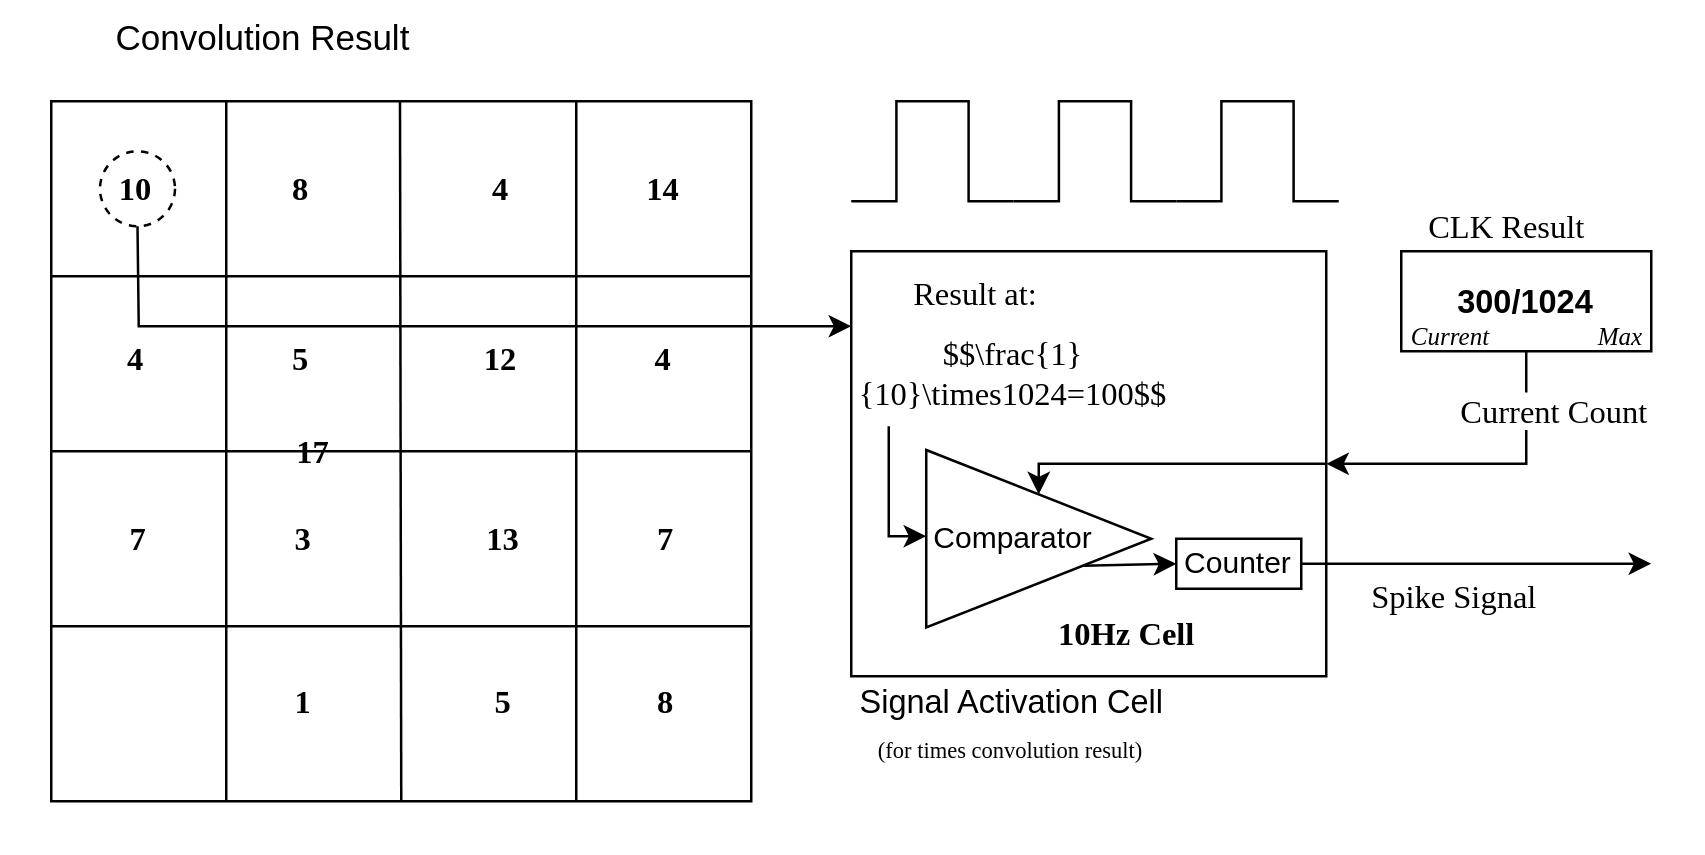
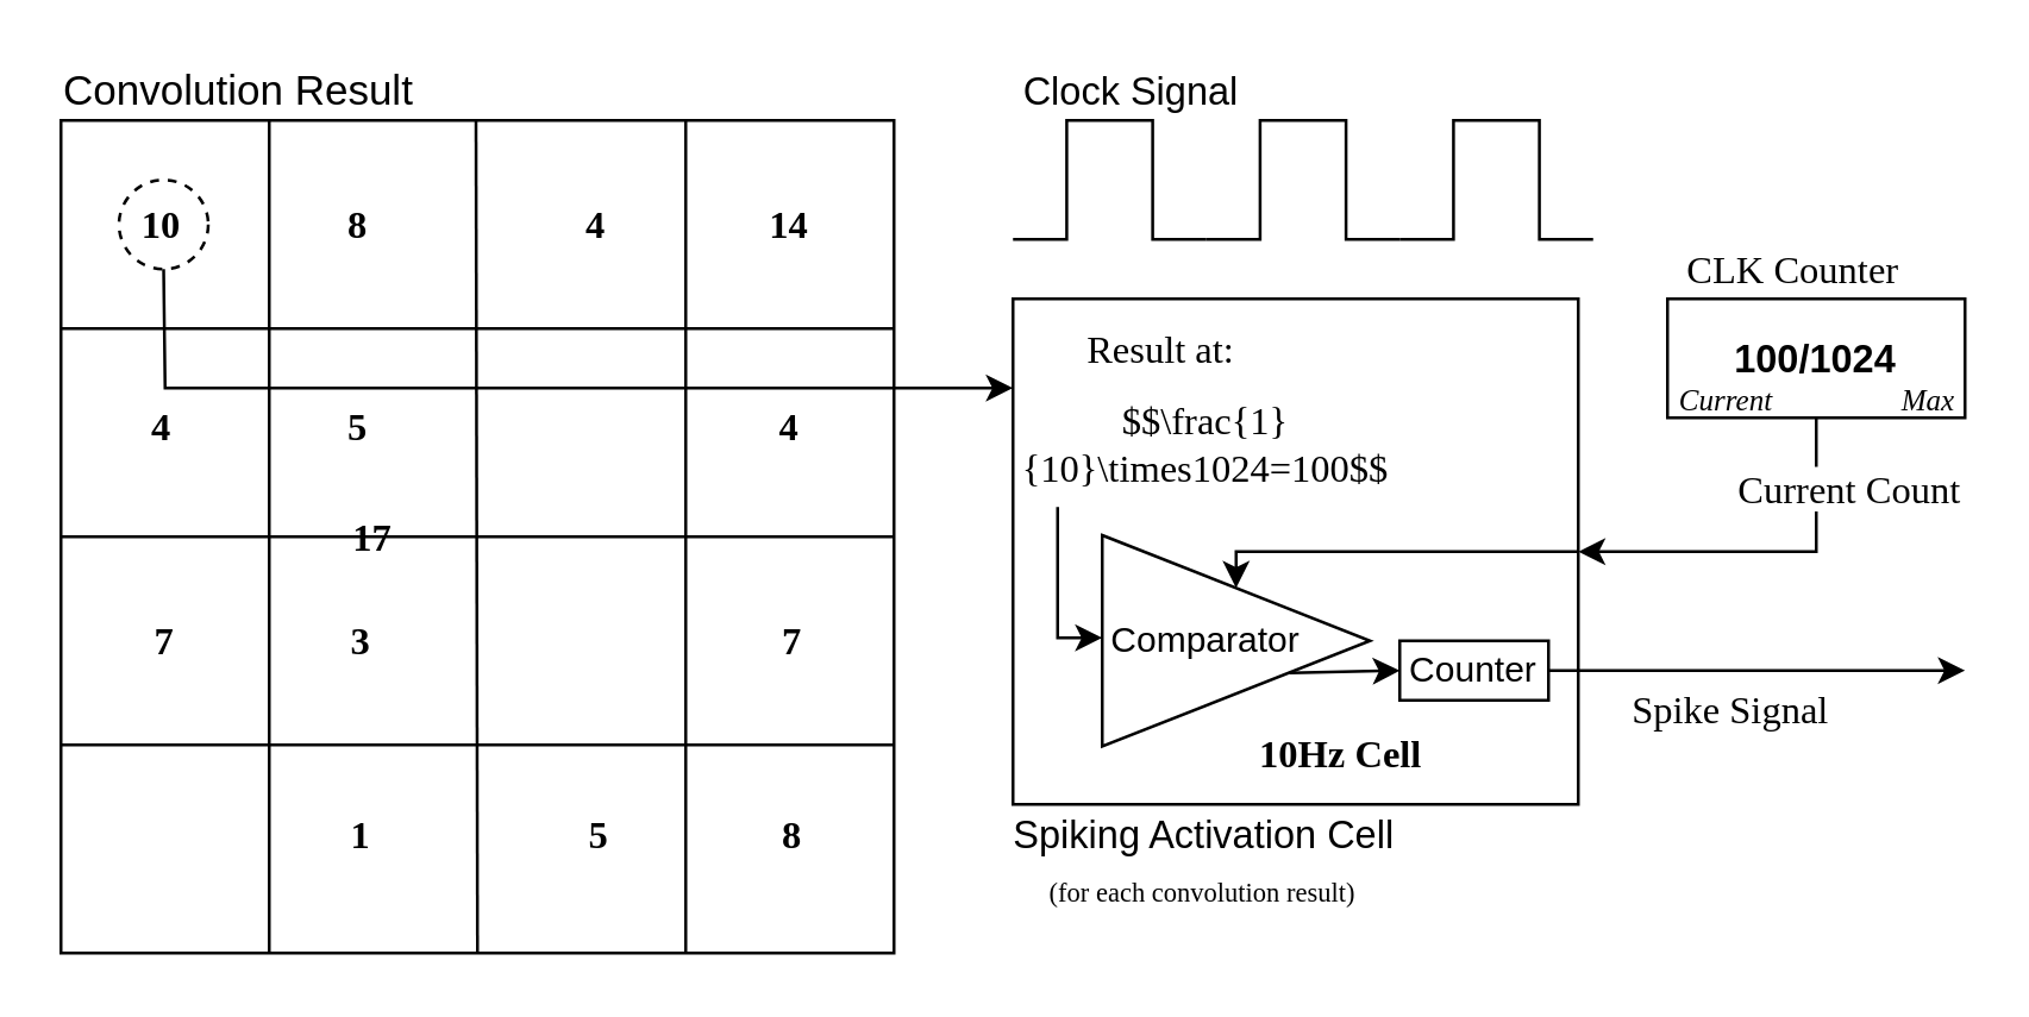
  <mxCell id="0" />
  <mxCell id="1" parent="0" />
  <mxCell id="2" value="" style="rounded=0;whiteSpace=wrap;html=1;fontFamily=Helvetica;fontSize=13;fillColor=none;" parent="1" vertex="1"><mxGeometry x="340" y="100" width="190" height="170" as="geometry" /></mxCell>
  <mxCell id="3" value="" style="whiteSpace=wrap;html=1;aspect=fixed;fillColor=none;" parent="1" vertex="1"><mxGeometry x="20" y="40" width="280" height="280" as="geometry" /></mxCell>
  <mxCell id="4" value="" style="endArrow=none;html=1;exitX=0.25;exitY=1;exitDx=0;exitDy=0;entryX=0.25;entryY=0;entryDx=0;entryDy=0;" parent="1" source="3" target="3" edge="1"><mxGeometry width="50" height="50" relative="1" as="geometry"><mxPoint x="220" y="210" as="sourcePoint" /><mxPoint x="270" y="160" as="targetPoint" /></mxGeometry></mxCell>
  <mxCell id="5" value="" style="endArrow=none;html=1;exitX=0.5;exitY=1;exitDx=0;exitDy=0;entryX=0.25;entryY=0;entryDx=0;entryDy=0;" parent="1" source="3" edge="1"><mxGeometry width="50" height="50" relative="1" as="geometry"><mxPoint x="159.5" y="320" as="sourcePoint" /><mxPoint x="159.5" y="40" as="targetPoint" /></mxGeometry></mxCell>
  <mxCell id="6" value="" style="endArrow=none;html=1;exitX=0.75;exitY=1;exitDx=0;exitDy=0;entryX=0.75;entryY=0;entryDx=0;entryDy=0;" parent="1" source="3" target="3" edge="1"><mxGeometry width="50" height="50" relative="1" as="geometry"><mxPoint x="245" y="320" as="sourcePoint" /><mxPoint x="245" y="40" as="targetPoint" /></mxGeometry></mxCell>
  <mxCell id="7" value="" style="endArrow=none;html=1;entryX=1;entryY=0.75;entryDx=0;entryDy=0;exitX=0;exitY=0.75;exitDx=0;exitDy=0;" parent="1" source="3" target="3" edge="1"><mxGeometry width="50" height="50" relative="1" as="geometry"><mxPoint x="-60" y="270" as="sourcePoint" /><mxPoint x="-10" y="220" as="targetPoint" /></mxGeometry></mxCell>
  <mxCell id="8" value="" style="endArrow=none;html=1;entryX=1;entryY=0.5;entryDx=0;entryDy=0;exitX=0;exitY=0.5;exitDx=0;exitDy=0;" parent="1" source="3" target="3" edge="1"><mxGeometry width="50" height="50" relative="1" as="geometry"><mxPoint x="-40" y="220" as="sourcePoint" /><mxPoint x="10" y="170" as="targetPoint" /></mxGeometry></mxCell>
  <mxCell id="9" value="" style="endArrow=none;html=1;exitX=0;exitY=0.25;exitDx=0;exitDy=0;" parent="1" source="3" edge="1"><mxGeometry width="50" height="50" relative="1" as="geometry"><mxPoint x="150" y="210" as="sourcePoint" /><mxPoint x="300" y="110" as="targetPoint" /></mxGeometry></mxCell>
- <mxCell id="10" value="Convolution Result" style="text;html=1;strokeColor=none;fillColor=none;align=center;verticalAlign=middle;whiteSpace=wrap;rounded=0;fontSize=14;" parent="1" vertex="1"><mxGeometry x="45" y="5" width="120" height="20" as="geometry" /></mxCell>
+ <mxCell id="10" value="Convolution Result" style="text;html=1;strokeColor=none;fillColor=none;align=center;verticalAlign=middle;whiteSpace=wrap;rounded=0;fontSize=14;" parent="1" vertex="1"><mxGeometry x="20" y="20" width="120" height="20" as="geometry" /></mxCell>
  <mxCell id="11" value="10" style="text;html=1;strokeColor=none;fillColor=none;align=center;verticalAlign=middle;whiteSpace=wrap;rounded=0;fontStyle=1;fontFamily=Verdana;fontSize=13;" parent="1" vertex="1"><mxGeometry x="34" y="65" width="40" height="20" as="geometry" /></mxCell>
  <mxCell id="12" value="8" style="text;html=1;strokeColor=none;fillColor=none;align=center;verticalAlign=middle;whiteSpace=wrap;rounded=0;fontStyle=1;fontFamily=Verdana;fontSize=13;" parent="1" vertex="1"><mxGeometry x="100" y="65" width="40" height="20" as="geometry" /></mxCell>
  <mxCell id="13" value="4" style="text;html=1;strokeColor=none;fillColor=none;align=center;verticalAlign=middle;whiteSpace=wrap;rounded=0;fontStyle=1;fontFamily=Verdana;fontSize=13;" parent="1" vertex="1"><mxGeometry x="180" y="65" width="40" height="20" as="geometry" /></mxCell>
  <mxCell id="14" value="14" style="text;html=1;strokeColor=none;fillColor=none;align=center;verticalAlign=middle;whiteSpace=wrap;rounded=0;fontStyle=1;fontFamily=Verdana;fontSize=13;" parent="1" vertex="1"><mxGeometry x="245" y="65" width="40" height="20" as="geometry" /></mxCell>
  <mxCell id="15" value="4" style="text;html=1;strokeColor=none;fillColor=none;align=center;verticalAlign=middle;whiteSpace=wrap;rounded=0;fontStyle=1;fontFamily=Verdana;fontSize=13;" parent="1" vertex="1"><mxGeometry x="34" y="133" width="40" height="20" as="geometry" /></mxCell>
  <mxCell id="16" value="5" style="text;html=1;strokeColor=none;fillColor=none;align=center;verticalAlign=middle;whiteSpace=wrap;rounded=0;fontStyle=1;fontFamily=Verdana;fontSize=13;" parent="1" vertex="1"><mxGeometry x="100" y="133" width="40" height="20" as="geometry" /></mxCell>
- <mxCell id="17" value="12" style="text;html=1;strokeColor=none;fillColor=none;align=center;verticalAlign=middle;whiteSpace=wrap;rounded=0;fontStyle=1;fontFamily=Verdana;fontSize=13;" parent="1" vertex="1"><mxGeometry x="180" y="133" width="40" height="20" as="geometry" /></mxCell>
  <mxCell id="18" value="4" style="text;html=1;strokeColor=none;fillColor=none;align=center;verticalAlign=middle;whiteSpace=wrap;rounded=0;fontStyle=1;fontFamily=Verdana;fontSize=13;" parent="1" vertex="1"><mxGeometry x="245" y="133" width="40" height="20" as="geometry" /></mxCell>
  <mxCell id="19" value="7" style="text;html=1;strokeColor=none;fillColor=none;align=center;verticalAlign=middle;whiteSpace=wrap;rounded=0;fontStyle=1;fontFamily=Verdana;fontSize=13;" parent="1" vertex="1"><mxGeometry x="34.5" y="205" width="40" height="20" as="geometry" /></mxCell>
  <mxCell id="20" value="3" style="text;html=1;strokeColor=none;fillColor=none;align=center;verticalAlign=middle;whiteSpace=wrap;rounded=0;fontStyle=1;fontFamily=Verdana;fontSize=13;" parent="1" vertex="1"><mxGeometry x="100.5" y="205" width="40" height="20" as="geometry" /></mxCell>
- <mxCell id="21" value="13" style="text;html=1;strokeColor=none;fillColor=none;align=center;verticalAlign=middle;whiteSpace=wrap;rounded=0;fontStyle=1;fontFamily=Verdana;fontSize=13;" parent="1" vertex="1"><mxGeometry x="180.5" y="205" width="40" height="20" as="geometry" /></mxCell>
  <mxCell id="22" value="7" style="text;html=1;strokeColor=none;fillColor=none;align=center;verticalAlign=middle;whiteSpace=wrap;rounded=0;fontStyle=1;fontFamily=Verdana;fontSize=13;" parent="1" vertex="1"><mxGeometry x="245.5" y="205" width="40" height="20" as="geometry" /></mxCell>
  <mxCell id="23" value="17" style="text;html=1;strokeColor=none;fillColor=none;align=center;verticalAlign=middle;whiteSpace=wrap;rounded=0;fontStyle=1;fontFamily=Verdana;fontSize=13;" parent="1" vertex="1"><mxGeometry x="104.5" y="170" width="40" height="20" as="geometry" /></mxCell>
  <mxCell id="24" value="1" style="text;html=1;strokeColor=none;fillColor=none;align=center;verticalAlign=middle;whiteSpace=wrap;rounded=0;fontStyle=1;fontFamily=Verdana;fontSize=13;" parent="1" vertex="1"><mxGeometry x="100.5" y="270" width="40" height="20" as="geometry" /></mxCell>
  <mxCell id="25" value="5" style="text;html=1;strokeColor=none;fillColor=none;align=center;verticalAlign=middle;whiteSpace=wrap;rounded=0;fontStyle=1;fontFamily=Verdana;fontSize=13;" parent="1" vertex="1"><mxGeometry x="180.5" y="270" width="40" height="20" as="geometry" /></mxCell>
  <mxCell id="26" value="8" style="text;html=1;strokeColor=none;fillColor=none;align=center;verticalAlign=middle;whiteSpace=wrap;rounded=0;fontStyle=1;fontFamily=Verdana;fontSize=13;" parent="1" vertex="1"><mxGeometry x="245.5" y="270" width="40" height="20" as="geometry" /></mxCell>
  <mxCell id="27" value="" style="group" parent="1" vertex="1" connectable="0"><mxGeometry x="340" y="40" width="260" height="40" as="geometry" /></mxCell>
  <mxCell id="28" value="" style="pointerEvents=1;verticalLabelPosition=bottom;shadow=0;dashed=0;align=center;html=1;verticalAlign=top;shape=mxgraph.electrical.waveforms.pulse_1;fontFamily=Verdana;fontSize=13;fillColor=none;" parent="27" vertex="1"><mxGeometry width="65" height="40" as="geometry" /></mxCell>
  <mxCell id="29" value="" style="pointerEvents=1;verticalLabelPosition=bottom;shadow=0;dashed=0;align=center;html=1;verticalAlign=top;shape=mxgraph.electrical.waveforms.pulse_1;fontFamily=Verdana;fontSize=13;fillColor=none;" parent="27" vertex="1"><mxGeometry x="65" width="65" height="40" as="geometry" /></mxCell>
  <mxCell id="30" value="" style="pointerEvents=1;verticalLabelPosition=bottom;shadow=0;dashed=0;align=center;html=1;verticalAlign=top;shape=mxgraph.electrical.waveforms.pulse_1;fontFamily=Verdana;fontSize=13;fillColor=none;" parent="27" vertex="1"><mxGeometry x="130" width="65" height="40" as="geometry" /></mxCell>
  <mxCell id="31" value="" style="endArrow=classic;html=1;fontFamily=Verdana;fontSize=13;rounded=0;exitX=0.5;exitY=1;exitDx=0;exitDy=0;" parent="1" source="32" edge="1"><mxGeometry width="50" height="50" relative="1" as="geometry"><mxPoint x="55" y="100" as="sourcePoint" /><mxPoint x="340" y="130" as="targetPoint" /><Array as="points"><mxPoint x="55" y="130" /></Array></mxGeometry></mxCell>
  <mxCell id="32" value="" style="ellipse;whiteSpace=wrap;html=1;aspect=fixed;fontFamily=Verdana;fontSize=13;fillColor=none;dashed=1;" parent="1" vertex="1"><mxGeometry x="39.5" y="60" width="30" height="30" as="geometry" /></mxCell>
- <mxCell id="34" value="Signal Activation Cell" style="text;html=1;strokeColor=none;fillColor=none;align=center;verticalAlign=middle;whiteSpace=wrap;rounded=0;fontFamily=Helvetica;fontSize=13;" parent="1" vertex="1"><mxGeometry x="337.5" y="270" width="132.5" height="20" as="geometry" /></mxCell>
- <mxCell id="35" value="&lt;b&gt;300/1024&lt;/b&gt;" style="rounded=0;whiteSpace=wrap;html=1;fontFamily=Helvetica;fontSize=13;fillColor=none;" parent="1" vertex="1"><mxGeometry x="560" y="100" width="100" height="40" as="geometry" /></mxCell>
- <mxCell id="36" value="CLK Result" style="text;html=1;strokeColor=none;fillColor=none;align=center;verticalAlign=middle;whiteSpace=wrap;rounded=0;fontFamily=Verdana;fontSize=13;" parent="1" vertex="1"><mxGeometry x="560" y="80" width="85" height="20" as="geometry" /></mxCell>
+ <mxCell id="33" value="Clock Signal" style="text;html=1;strokeColor=none;fillColor=none;align=center;verticalAlign=middle;whiteSpace=wrap;rounded=0;dashed=1;fontFamily=Helvetica;fontSize=13;" parent="1" vertex="1"><mxGeometry x="340" y="20" width="80" height="20" as="geometry" /></mxCell>
+ <mxCell id="34" value="Spiking Activation Cell" style="text;html=1;strokeColor=none;fillColor=none;align=center;verticalAlign=middle;whiteSpace=wrap;rounded=0;fontFamily=Helvetica;fontSize=13;" parent="1" vertex="1"><mxGeometry x="337.5" y="270" width="132.5" height="20" as="geometry" /></mxCell>
+ <mxCell id="35" value="&lt;b&gt;100/1024&lt;/b&gt;" style="rounded=0;whiteSpace=wrap;html=1;fontFamily=Helvetica;fontSize=13;fillColor=none;" parent="1" vertex="1"><mxGeometry x="560" y="100" width="100" height="40" as="geometry" /></mxCell>
+ <mxCell id="36" value="CLK Counter" style="text;html=1;strokeColor=none;fillColor=none;align=center;verticalAlign=middle;whiteSpace=wrap;rounded=0;fontFamily=Verdana;fontSize=13;" parent="1" vertex="1"><mxGeometry x="560" y="80" width="85" height="20" as="geometry" /></mxCell>
  <mxCell id="37" value="10Hz Cell" style="text;html=1;strokeColor=none;fillColor=none;align=center;verticalAlign=middle;whiteSpace=wrap;rounded=0;fontFamily=Verdana;fontSize=13;fontStyle=1" parent="1" vertex="1"><mxGeometry x="412.5" y="243" width="75" height="20" as="geometry" /></mxCell>
  <mxCell id="38" value="" style="endArrow=classic;html=1;fontFamily=Verdana;fontSize=13;entryX=1;entryY=0.5;entryDx=0;entryDy=0;exitX=0.5;exitY=1;exitDx=0;exitDy=0;rounded=0;" parent="1" source="35" target="2" edge="1"><mxGeometry width="50" height="50" relative="1" as="geometry"><mxPoint x="530" y="250" as="sourcePoint" /><mxPoint x="580" y="200" as="targetPoint" /><Array as="points"><mxPoint x="610" y="185" /></Array></mxGeometry></mxCell>
  <mxCell id="39" value="Current Count" style="edgeLabel;html=1;align=center;verticalAlign=middle;resizable=0;points=[];fontSize=13;fontFamily=Verdana;" parent="38" vertex="1" connectable="0"><mxGeometry x="-0.017" relative="1" as="geometry"><mxPoint x="26" y="-22" as="offset" /></mxGeometry></mxCell>
  <mxCell id="40" value="&lt;font style=&quot;font-size: 10px&quot;&gt;Current&lt;/font&gt;" style="text;html=1;strokeColor=none;fillColor=none;align=center;verticalAlign=middle;whiteSpace=wrap;rounded=0;fontFamily=Verdana;fontSize=13;fontStyle=2" parent="1" vertex="1"><mxGeometry x="560" y="128" width="40" height="10" as="geometry" /></mxCell>
  <mxCell id="41" value="&lt;font style=&quot;font-size: 10px&quot;&gt;Max&lt;/font&gt;" style="text;html=1;strokeColor=none;fillColor=none;align=center;verticalAlign=middle;whiteSpace=wrap;rounded=0;fontFamily=Verdana;fontSize=13;fontStyle=2" parent="1" vertex="1"><mxGeometry x="638" y="128" width="20" height="10" as="geometry" /></mxCell>
  <mxCell id="42" value="Result at:" style="text;html=1;strokeColor=none;fillColor=none;align=center;verticalAlign=middle;whiteSpace=wrap;rounded=0;fontFamily=Verdana;fontSize=13;" parent="1" vertex="1"><mxGeometry x="350" y="107" width="80" height="20" as="geometry" /></mxCell>
  <mxCell id="43" value="$$\frac{1}{10}\times1024=100$$" style="text;html=1;strokeColor=none;fillColor=none;align=center;verticalAlign=middle;whiteSpace=wrap;rounded=0;fontFamily=Verdana;fontSize=13;" parent="1" vertex="1"><mxGeometry x="385" y="139" width="40" height="20" as="geometry" /></mxCell>
  <mxCell id="44" value="" style="endArrow=classic;html=1;fontFamily=Verdana;fontSize=13;" parent="1" edge="1"><mxGeometry width="50" height="50" relative="1" as="geometry"><mxPoint x="510" y="225" as="sourcePoint" /><mxPoint x="660" y="225" as="targetPoint" /></mxGeometry></mxCell>
  <mxCell id="45" value="Spike Signal" style="edgeLabel;html=1;align=center;verticalAlign=middle;resizable=0;points=[];fontSize=13;fontFamily=Verdana;" parent="44" vertex="1" connectable="0"><mxGeometry x="-0.369" y="1" relative="1" as="geometry"><mxPoint x="23" y="13" as="offset" /></mxGeometry></mxCell>
- <mxCell id="46" value="(for times convolution result)" style="text;html=1;strokeColor=none;fillColor=none;align=center;verticalAlign=middle;whiteSpace=wrap;rounded=0;fontFamily=Verdana;fontSize=9;" parent="1" vertex="1"><mxGeometry x="303.75" y="290" width="200" height="20" as="geometry" /></mxCell>
+ <mxCell id="46" value="(for each convolution result)" style="text;html=1;strokeColor=none;fillColor=none;align=center;verticalAlign=middle;whiteSpace=wrap;rounded=0;fontFamily=Verdana;fontSize=9;" parent="1" vertex="1"><mxGeometry x="303.75" y="290" width="200" height="20" as="geometry" /></mxCell>
  <mxCell id="47" value="" style="triangle;whiteSpace=wrap;html=1;fillColor=none;" parent="1" vertex="1"><mxGeometry x="370" y="179.5" width="90" height="71" as="geometry" /></mxCell>
  <mxCell id="48" value="Comparator" style="text;html=1;strokeColor=none;fillColor=none;align=center;verticalAlign=middle;whiteSpace=wrap;rounded=0;" parent="1" vertex="1"><mxGeometry x="385" y="205" width="40" height="20" as="geometry" /></mxCell>
  <mxCell id="49" value="" style="endArrow=classic;html=1;exitX=1;exitY=0.5;exitDx=0;exitDy=0;entryX=0.5;entryY=0;entryDx=0;entryDy=0;edgeStyle=elbowEdgeStyle;rounded=0;" parent="1" source="2" target="47" edge="1"><mxGeometry width="50" height="50" relative="1" as="geometry"><mxPoint x="510" y="185" as="sourcePoint" /><mxPoint x="550" y="270" as="targetPoint" /><Array as="points"><mxPoint x="415" y="185" /></Array></mxGeometry></mxCell>
  <mxCell id="50" value="" style="endArrow=classic;html=1;exitX=0.7;exitY=0.652;exitDx=0;exitDy=0;exitPerimeter=0;" parent="1" source="47" edge="1"><mxGeometry width="50" height="50" relative="1" as="geometry"><mxPoint x="455" y="225" as="sourcePoint" /><mxPoint x="470" y="225" as="targetPoint" /></mxGeometry></mxCell>
  <mxCell id="51" value="" style="endArrow=classic;html=1;entryX=0;entryY=0.5;entryDx=0;entryDy=0;edgeStyle=elbowEdgeStyle;rounded=0;" parent="1" edge="1"><mxGeometry width="50" height="50" relative="1" as="geometry"><mxPoint x="355" y="170" as="sourcePoint" /><mxPoint x="370" y="214" as="targetPoint" /><Array as="points"><mxPoint x="355" y="199" /></Array></mxGeometry></mxCell>
  <mxCell id="52" value="Counter" style="rounded=0;whiteSpace=wrap;html=1;" parent="1" vertex="1"><mxGeometry x="470" y="215" width="50" height="20" as="geometry" /></mxCell>
